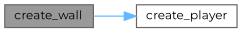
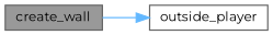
  digraph {
    rankdir=LR
    fontname=Montserrat
    node [fontname=Montserrat fontsize=10 shape=box style=filled]
    n1 [color=gray40 fillcolor=grey60 fontcolor=black height=0.2 label=create_wall width=0.4]
-   n2 [color=grey40 fillcolor=white height=0.2 label=create_player width=0.4]
+   n2 [color=grey40 fillcolor=white height=0.2 label=outside_player width=0.4]
    n1 -> n2 [color=steelblue1 fontname=Montserrat fontsize=10 labelfontname=Helvetica labelfontsize=10 style=solid]
  }
